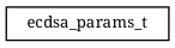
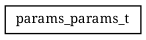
  digraph {
    rankdir=LR
    fontname="Noto Serif"
-   n1 [color=black fillcolor=white fontname="Noto Serif" fontsize=10 height=0.2 label=ecdsa_params_t shape=record style=filled width=0.4]
+   n1 [color=black fillcolor=white fontname="Noto Serif" fontsize=10 height=0.2 label=params_params_t shape=record style=filled width=0.4]
  }
